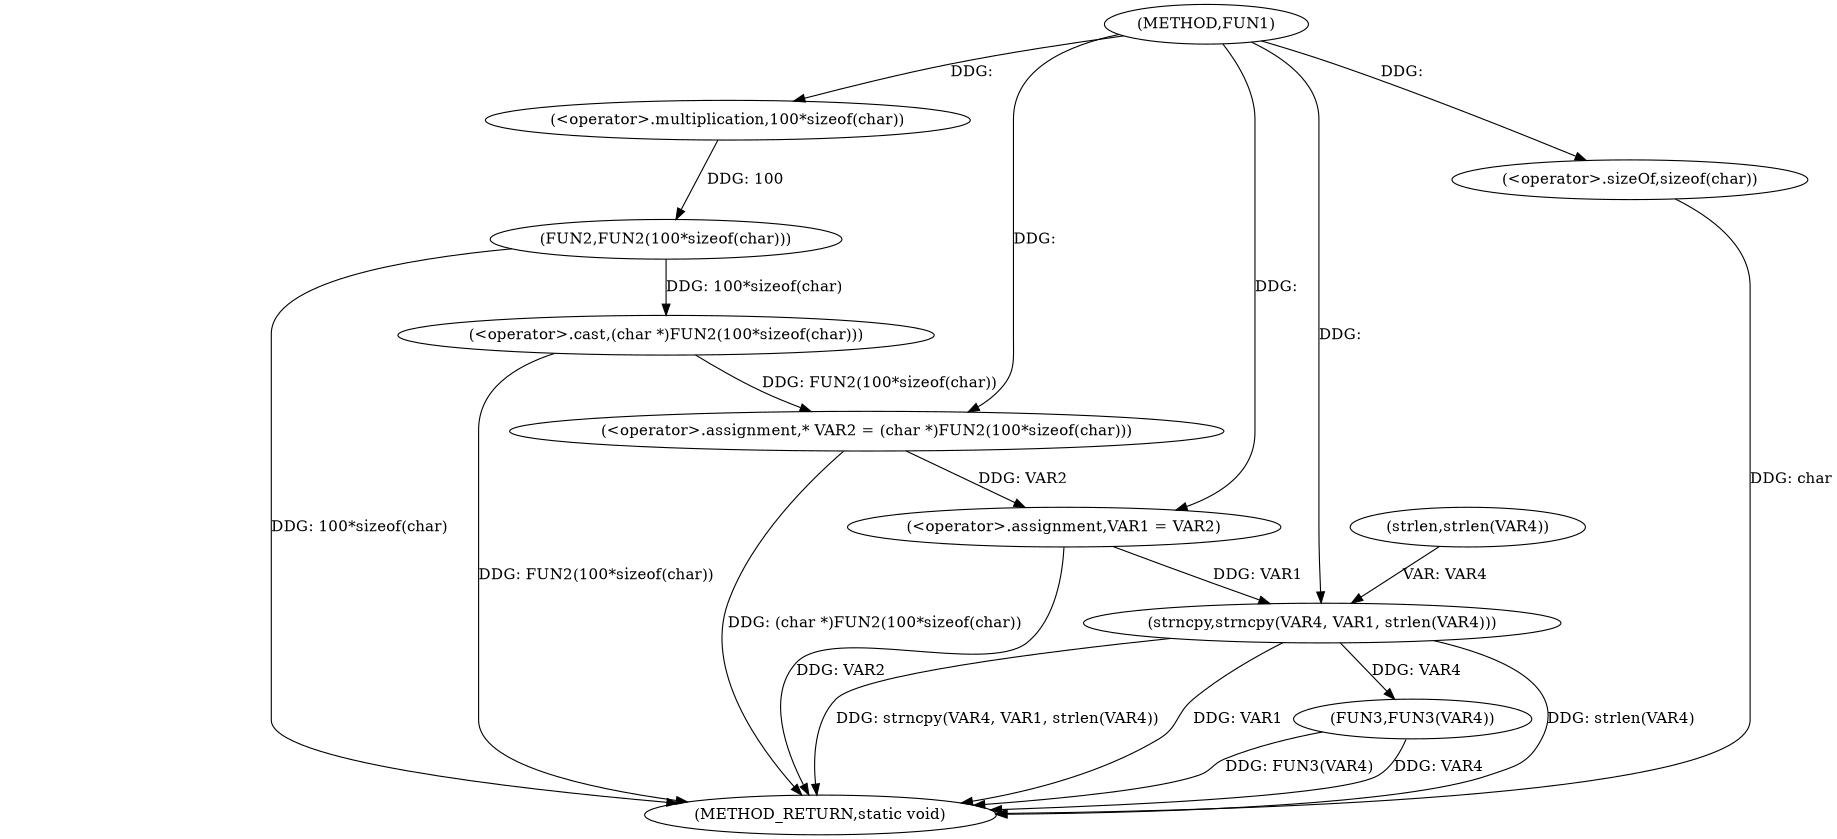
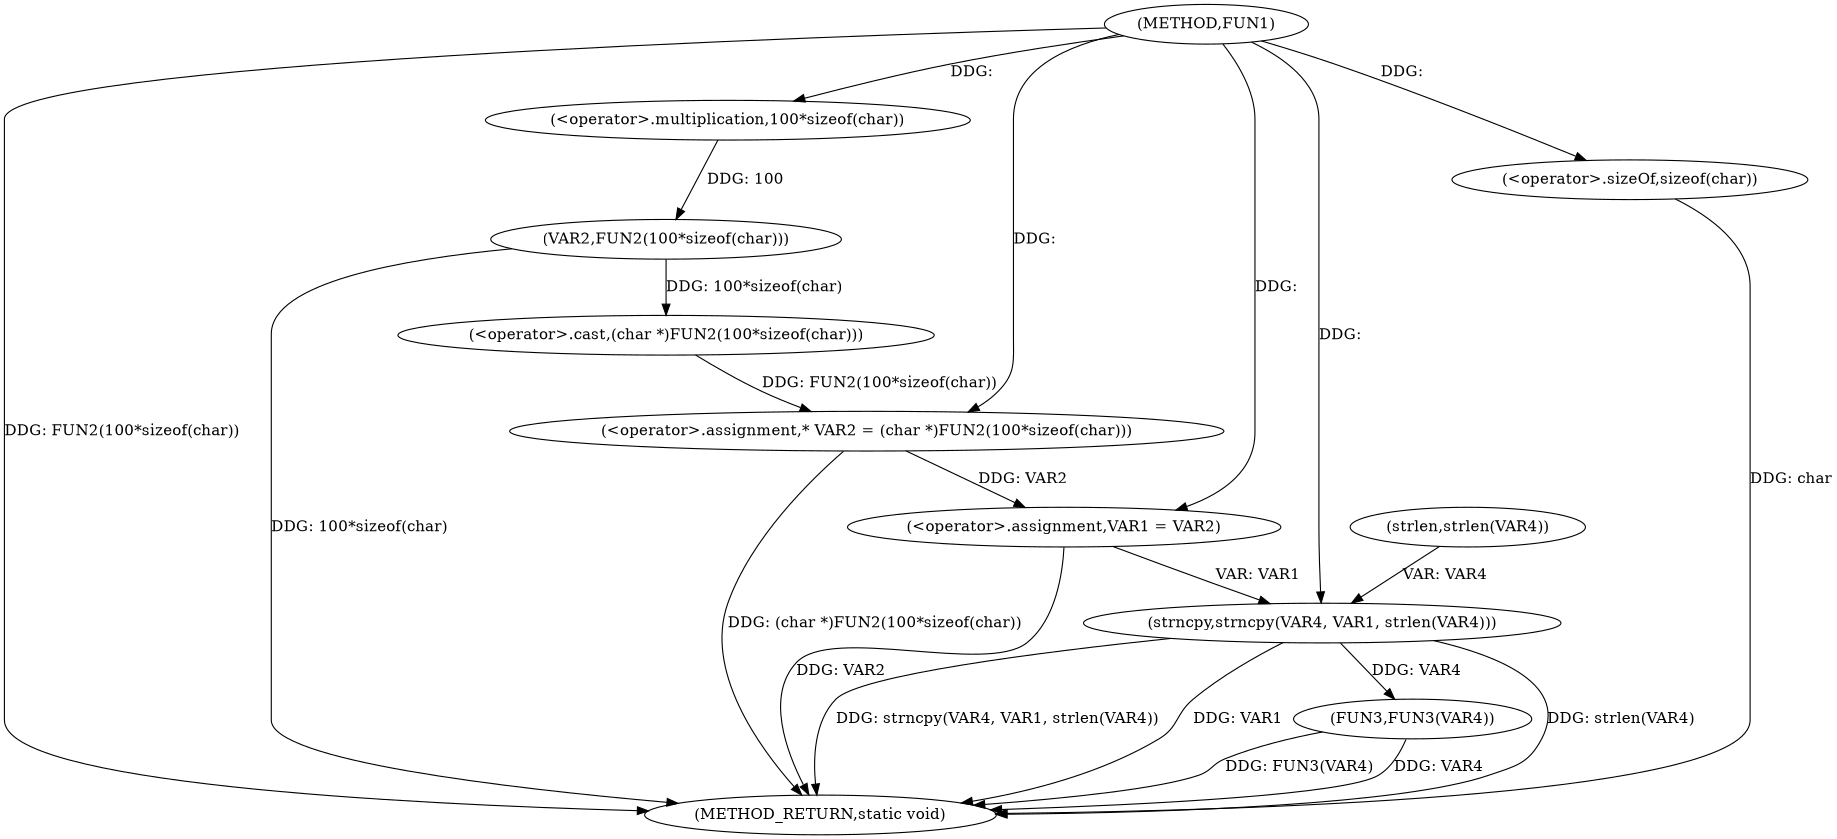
  digraph {
    fontname="DejaVu Serif"
    node [fontname="DejaVu Serif"]
    edge [fontname="DejaVu Serif"]
    n1 [label="(METHOD,FUN1)"]
    n2 [label="(<operator>.assignment,* VAR2 = (char *)FUN2(100*sizeof(char)))"]
    n3 [label="(<operator>.multiplication,100*sizeof(char))"]
    n4 [label="(<operator>.sizeOf,sizeof(char))"]
    n5 [label="(<operator>.assignment,VAR1 = VAR2)"]
    n6 [label="(strncpy,strncpy(VAR4, VAR1, strlen(VAR4)))"]
    n7 [label="(METHOD_RETURN,static void)"]
-   n8 [label="(FUN2,FUN2(100*sizeof(char)))"]
+   n8 [label="(VAR2,FUN2(100*sizeof(char)))"]
    n9 [label="(FUN3,FUN3(VAR4))"]
    n10 [label="(strlen,strlen(VAR4))"]
    n11 [label="(<operator>.cast,(char *)FUN2(100*sizeof(char)))"]
    n1 -> n2 [label="DDG: "]
    n1 -> n3 [label="DDG: "]
    n1 -> n4 [label="DDG: "]
    n1 -> n5 [label="DDG: "]
    n1 -> n6 [label="DDG: "]
    n2 -> n5 [label="DDG: VAR2"]
    n2 -> n7 [label="DDG: (char *)FUN2(100*sizeof(char))"]
    n3 -> n8 [label="DDG: 100"]
    n4 -> n7 [label="DDG: char"]
-   n5 -> n6 [label="DDG: VAR1"]
+   n5 -> n6 [label="VAR: VAR1"]
    n5 -> n7 [label="DDG: VAR2"]
    n6 -> n7 [label="DDG: strlen(VAR4)"]
    n6 -> n7 [label="DDG: strncpy(VAR4, VAR1, strlen(VAR4))"]
    n6 -> n7 [label="DDG: VAR1"]
    n6 -> n9 [label="DDG: VAR4"]
    n8 -> n7 [label="DDG: 100*sizeof(char)"]
    n8 -> n11 [label="DDG: 100*sizeof(char)"]
    n9 -> n7 [label="DDG: VAR4"]
    n9 -> n7 [label="DDG: FUN3(VAR4)"]
    n10 -> n6 [label="VAR: VAR4"]
    n11 -> n2 [label="DDG: FUN2(100*sizeof(char))"]
-   n11 -> n7 [label="DDG: FUN2(100*sizeof(char))"]
+   n1 -> n7 [label="DDG: FUN2(100*sizeof(char))"]
  }
